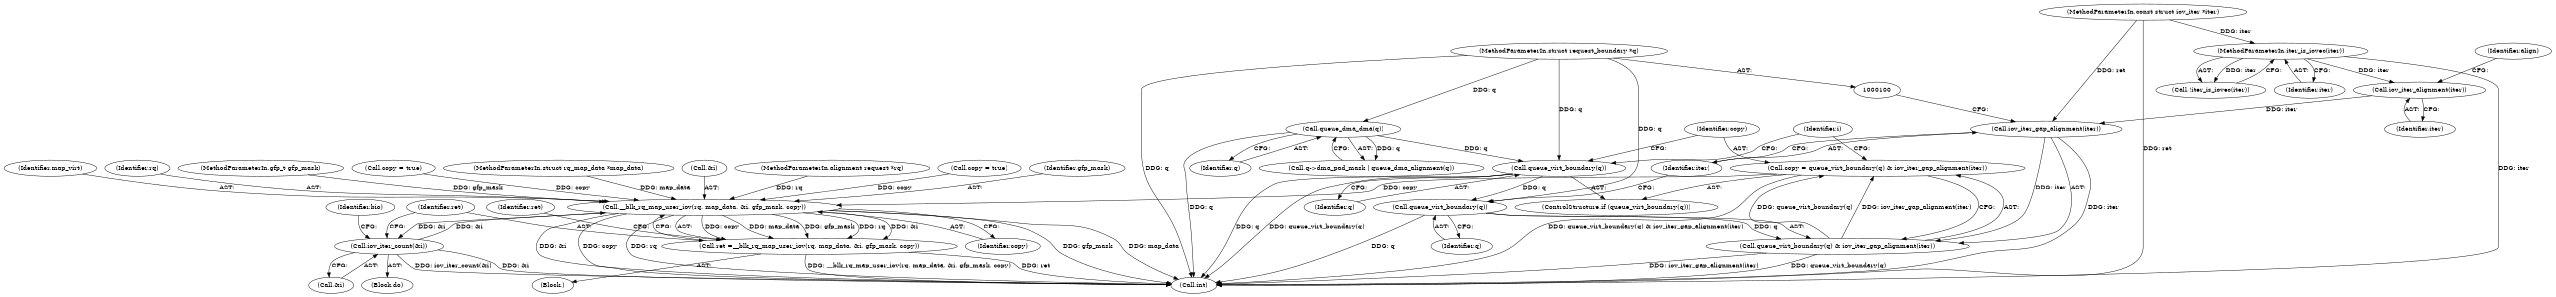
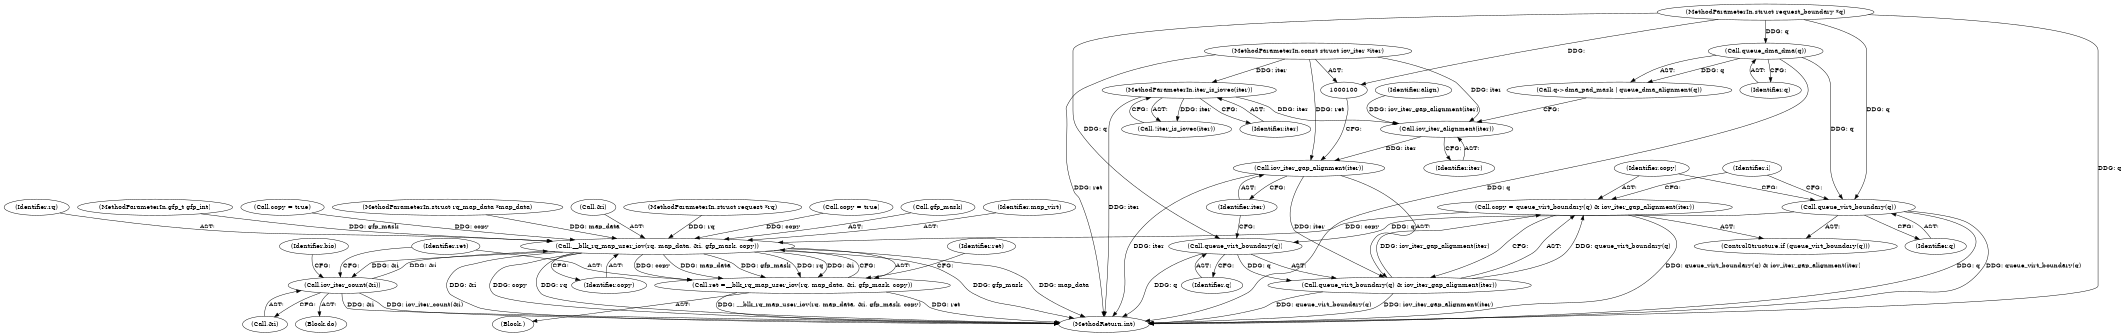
  digraph {
    n1 [label="(Call,copy = queue_virt_boundary(q) & iov_iter_gap_alignment(iter))"]
    n2 [label="(Call,queue_virt_boundary(q) & iov_iter_gap_alignment(iter))"]
    n3 [label="(Call,__blk_rq_map_user_iov(rq, map_data, &i, gfp_mask, copy))"]
-   n4 [label="(Call,int)"]
+   n4 [label="(MethodReturn,int)"]
    n5 [label="(ControlStructure,if (queue_virt_boundary(q)))"]
    n6 [label="(Call,ret =__blk_rq_map_user_iov(rq, map_data, &i, gfp_mask, copy))"]
    n7 [label="(Call,iov_iter_count(&i))"]
    n8 [label="(Identifier,copy)"]
    n9 [label="(Call,iov_iter_gap_alignment(iter))"]
    n10 [label="(Identifier,iter)"]
    n11 [label="(Call,queue_virt_boundary(q))"]
    n12 [label="(Identifier,q)"]
    n13 [label="(Call,queue_virt_boundary(q))"]
    n14 [label="(Identifier,q)"]
    n15 [label="(Call,queue_dma_dma(q))"]
    n16 [label="(Identifier,q)"]
    n17 [label="(Call,q->dma_pad_mask | queue_dma_alignment(q))"]
    n18 [label="(MethodParameterIn,struct request_boundary *q)"]
    1000100
    n20 [label="(Call,iov_iter_alignment(iter))"]
    n21 [label="(Identifier,iter)"]
    n22 [label="(MethodParameterIn,iter_is_iovec(iter))"]
    n23 [label="(Call,!iter_is_iovec(iter))"]
    n24 [label="(Identifier,iter)"]
    n25 [label="(MethodParameterIn,const struct iov_iter *iter)"]
    n26 [label="(Block,)"]
    n27 [label="(Block,do)"]
    n28 [label="(Call,&i)"]
    n29 [label="(Call,copy = true)"]
    n30 [label="(Identifier,ret)"]
-   n31 [label="(Identifier,gfp_mask)"]
+   n31 [label="(Call,gfp_mask)"]
    n32 [label="(Identifier,map_virt)"]
    n33 [label="(Identifier,copy)"]
    n34 [label="(Identifier,rq)"]
    n35 [label="(Identifier,align)"]
-   n36 [label="(MethodParameterIn,gfp_t gfp_mask)"]
+   n36 [label="(MethodParameterIn,gfp_t gfp_int)"]
    n37 [label="(Call,copy = true)"]
    n38 [label="(MethodParameterIn,struct rq_map_data *map_data)"]
    n39 [label="(Call,&i)"]
    n40 [label="(Identifier,i)"]
-   n41 [label="(MethodParameterIn,alignment request *rq)"]
+   n41 [label="(MethodParameterIn,struct request *rq)"]
    n42 [label="(Identifier,bio)"]
    n43 [label="(Identifier,ret)"]
    n1 -> n2 [label="CFG: "]
    n1 -> n3 [label="DDG: copy"]
    n1 -> n4 [label="DDG: queue_virt_boundary(q) & iov_iter_gap_alignment(iter)"]
    n1 -> n5 [label="AST: "]
    n2 -> n1 [label="AST: "]
    n2 -> n1 [label="DDG: queue_virt_boundary(q)"]
    n2 -> n1 [label="DDG: iov_iter_gap_alignment(iter)"]
    n2 -> n4 [label="DDG: iov_iter_gap_alignment(iter)"]
    n2 -> n4 [label="DDG: queue_virt_boundary(q)"]
    n3 -> n4 [label="DDG: gfp_mask"]
    n3 -> n4 [label="DDG: map_data"]
    n3 -> n4 [label="DDG: &i"]
    n3 -> n4 [label="DDG: copy"]
    n3 -> n4 [label="DDG: rq"]
    n3 -> n6 [label="AST: "]
    n3 -> n6 [label="DDG: copy"]
    n3 -> n6 [label="DDG: map_data"]
    n3 -> n6 [label="DDG: gfp_mask"]
    n3 -> n6 [label="DDG: rq"]
    n3 -> n6 [label="DDG: &i"]
    n3 -> n7 [label="DDG: &i"]
    n3 -> n8 [label="CFG: "]
    n6 -> n3 [label="CFG: "]
    n6 -> n4 [label="DDG: __blk_rq_map_user_iov(rq, map_data, &i, gfp_mask, copy)"]
    n6 -> n4 [label="DDG: ret"]
    n6 -> n26 [label="AST: "]
    n7 -> n3 [label="DDG: &i"]
    n7 -> n4 [label="DDG: iov_iter_count(&i)"]
    n7 -> n4 [label="DDG: &i"]
    n7 -> n27 [label="AST: "]
    n7 -> n28 [label="CFG: "]
    n8 -> n3 [label="AST: "]
    n9 -> n2 [label="AST: "]
    n9 -> n2 [label="DDG: iter"]
    n9 -> n4 [label="DDG: iter"]
    n9 -> n10 [label="CFG: "]
    n10 -> n9 [label="AST: "]
    n10 -> n11 [label="CFG: "]
    n11 -> n2 [label="AST: "]
    n11 -> n2 [label="DDG: q"]
    n11 -> n4 [label="DDG: q"]
    n11 -> n12 [label="CFG: "]
    n12 -> n11 [label="AST: "]
    n13 -> n4 [label="DDG: q"]
    n13 -> n4 [label="DDG: queue_virt_boundary(q)"]
    n13 -> n5 [label="AST: "]
    n13 -> n11 [label="DDG: q"]
    n13 -> n14 [label="CFG: "]
    n14 -> n13 [label="AST: "]
    n15 -> n4 [label="DDG: q"]
    n15 -> n13 [label="DDG: q"]
    n15 -> n16 [label="CFG: "]
    n15 -> n17 [label="AST: "]
    n15 -> n17 [label="DDG: q"]
    n16 -> n15 [label="AST: "]
-   n17 -> n15 [label="CFG: "]
+   n17 -> n20 [label="CFG: "]
    n18 -> n4 [label="DDG: q"]
    n18 -> n11 [label="DDG: q"]
    n18 -> n13 [label="DDG: q"]
    n18 -> n15 [label="DDG: q"]
-   n18 -> 1000100 [label="AST: "]
+   n18 -> 1000100 [label="DDG: "]
    1000100 -> n9 [label="CFG: "]
    n20 -> n9 [label="DDG: iter"]
    n20 -> n21 [label="CFG: "]
    n21 -> n20 [label="AST: "]
    n22 -> n4 [label="DDG: iter"]
    n22 -> n20 [label="DDG: iter"]
    n22 -> n23 [label="AST: "]
    n22 -> n23 [label="DDG: iter"]
    n22 -> n24 [label="CFG: "]
    n23 -> n22 [label="CFG: "]
    n24 -> n22 [label="AST: "]
    n25 -> n4 [label="DDG: ret"]
    n25 -> n9 [label="DDG: ret"]
+   n25 -> 1000100 [label="AST: "]
+   n25 -> n20 [label="DDG: iter"]
    n25 -> n22 [label="DDG: iter"]
    n28 -> n7 [label="AST: "]
    n29 -> n3 [label="DDG: copy"]
    n30 -> n6 [label="AST: "]
    n30 -> n7 [label="CFG: "]
    n31 -> n3 [label="AST: "]
    n32 -> n3 [label="AST: "]
    n33 -> n1 [label="AST: "]
    n33 -> n13 [label="CFG: "]
    n34 -> n3 [label="AST: "]
-   n35 -> n20 [label="CFG: "]
+   n35 -> n20 [label="DDG: iov_iter_gap_alignment(iter)"]
    n36 -> n3 [label="DDG: gfp_mask"]
    n37 -> n3 [label="DDG: copy"]
    n38 -> n3 [label="DDG: map_data"]
    n39 -> n3 [label="AST: "]
    n40 -> n1 [label="CFG: "]
    n40 -> n13 [label="CFG: "]
    n41 -> n3 [label="DDG: rq"]
    n42 -> n7 [label="CFG: "]
    n43 -> n6 [label="CFG: "]
  }
